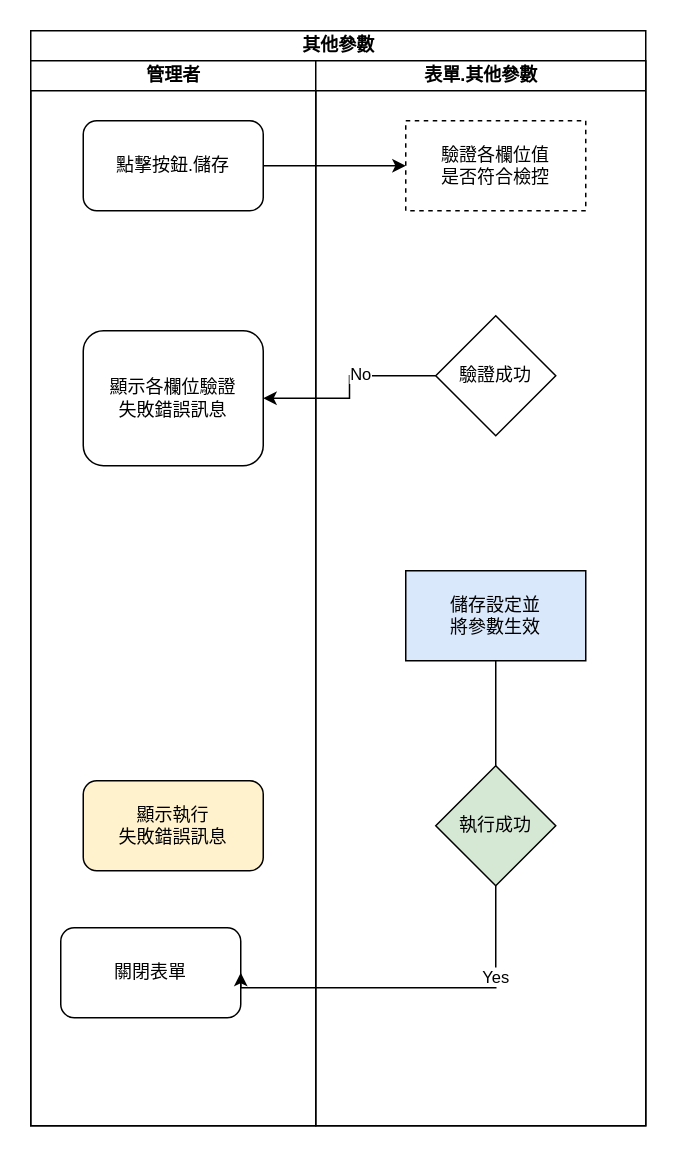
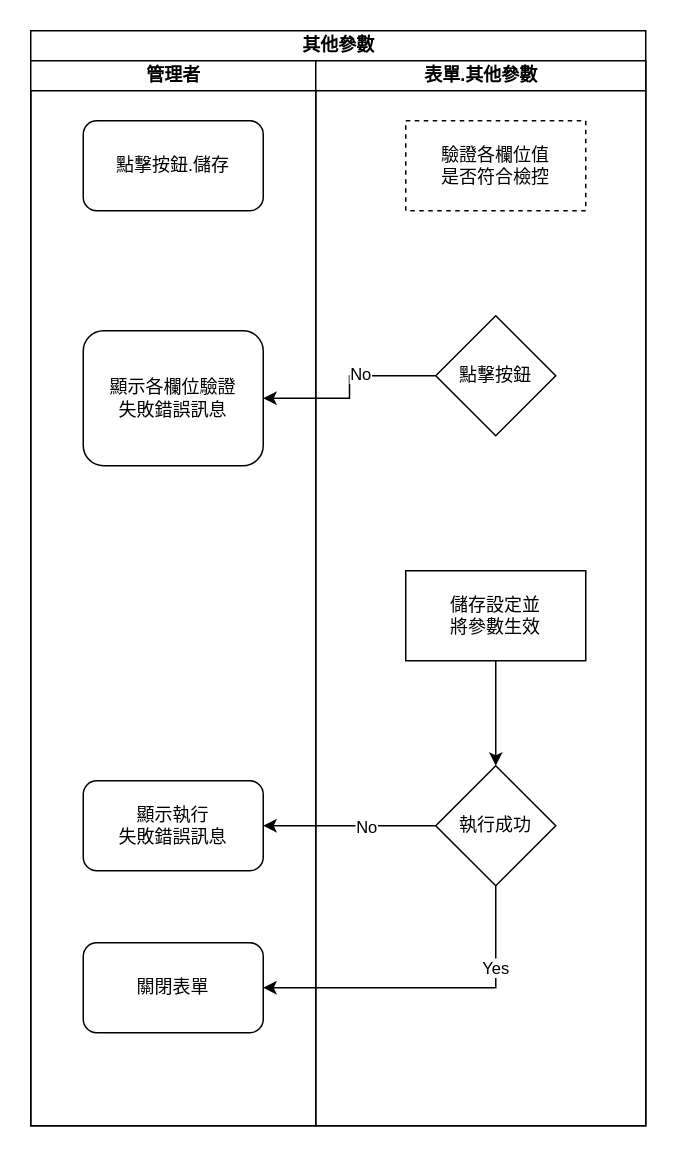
  <mxCell id="0" />
  <mxCell id="1" parent="0" />
  <mxCell id="2" value="其他參數" style="swimlane;html=1;childLayout=stackLayout;resizeParent=1;resizeParentMax=0;startSize=20;" parent="1" vertex="1"><mxGeometry x="20" y="20" width="410" height="730" as="geometry" /></mxCell>
  <mxCell id="3" value="管理者" style="swimlane;html=1;startSize=20;" parent="2" vertex="1"><mxGeometry y="20" width="190" height="710" as="geometry" /></mxCell>
- <mxCell id="4" value="關閉表單" style="rounded=1;whiteSpace=wrap;html=1;" parent="3" vertex="1"><mxGeometry x="20" y="578" width="120" height="60" as="geometry" /></mxCell>
+ <mxCell id="4" value="關閉表單" style="rounded=1;whiteSpace=wrap;html=1;" parent="3" vertex="1"><mxGeometry x="35" y="588" width="120" height="60" as="geometry" /></mxCell>
  <mxCell id="5" value="點擊按鈕.儲存" style="rounded=1;whiteSpace=wrap;html=1;" parent="3" vertex="1"><mxGeometry x="35" y="40" width="120" height="60" as="geometry" /></mxCell>
  <mxCell id="6" value="顯示各欄位驗證&lt;br&gt;失敗錯誤訊息" style="rounded=1;whiteSpace=wrap;html=1;" parent="3" vertex="1"><mxGeometry x="35" y="180" width="120" height="90" as="geometry" /></mxCell>
- <mxCell id="7" value="顯示執行&lt;br&gt;失敗錯誤訊息" style="rounded=1;whiteSpace=wrap;html=1;fillColor=#fff2cc;" parent="3" vertex="1"><mxGeometry x="35" y="480" width="120" height="60" as="geometry" /></mxCell>
+ <mxCell id="7" value="顯示執行&lt;br&gt;失敗錯誤訊息" style="rounded=1;whiteSpace=wrap;html=1;" parent="3" vertex="1"><mxGeometry x="35" y="480" width="120" height="60" as="geometry" /></mxCell>
  <mxCell id="8" value="表單.其他參數" style="swimlane;html=1;startSize=20;" parent="2" vertex="1"><mxGeometry x="190" y="20" width="220" height="710" as="geometry" /></mxCell>
  <mxCell id="9" value="驗證各欄位值&lt;br&gt;是否符合檢控" style="rounded=0;whiteSpace=wrap;html=1;dashed=1;" parent="8" vertex="1"><mxGeometry x="60" y="40" width="120" height="60" as="geometry" /></mxCell>
- <mxCell id="10" style="edgeStyle=orthogonalEdgeStyle;rounded=0;orthogonalLoop=1;jettySize=auto;html=1;" parent="2" source="5" target="9" edge="1"><mxGeometry relative="1" as="geometry" /></mxCell>
  <mxCell id="11" style="edgeStyle=orthogonalEdgeStyle;rounded=0;orthogonalLoop=1;jettySize=auto;html=1;entryX=1;entryY=0.5;entryDx=0;entryDy=0;" parent="1" source="13" target="6" edge="1"><mxGeometry relative="1" as="geometry" /></mxCell>
  <mxCell id="12" value="No" style="edgeLabel;html=1;align=center;verticalAlign=middle;resizable=0;points=[];" parent="11" vertex="1" connectable="0"><mxGeometry x="-0.217" y="-2" relative="1" as="geometry"><mxPoint as="offset" /></mxGeometry></mxCell>
- <mxCell id="13" value="驗證成功" style="rhombus;whiteSpace=wrap;html=1;rounded=0;" parent="1" vertex="1"><mxGeometry x="290" y="210" width="80" height="80" as="geometry" /></mxCell>
- <mxCell id="14" value="" style="edgeStyle=orthogonalEdgeStyle;rounded=0;orthogonalLoop=1;jettySize=auto;html=1;endArrow=none;" parent="1" source="15" target="20" edge="1"><mxGeometry relative="1" as="geometry" /></mxCell>
- <mxCell id="15" value="儲存設定並&lt;br&gt;將參數生效" style="whiteSpace=wrap;html=1;rounded=0;fillColor=#dae8fc;" parent="1" vertex="1"><mxGeometry x="270" y="380" width="120" height="60" as="geometry" /></mxCell>
+ <mxCell id="13" value="點擊按鈕" style="rhombus;whiteSpace=wrap;html=1;rounded=0;" parent="1" vertex="1"><mxGeometry x="290" y="210" width="80" height="80" as="geometry" /></mxCell>
+ <mxCell id="14" value="" style="edgeStyle=orthogonalEdgeStyle;rounded=0;orthogonalLoop=1;jettySize=auto;html=1;" parent="1" source="15" target="20" edge="1"><mxGeometry relative="1" as="geometry" /></mxCell>
+ <mxCell id="15" value="儲存設定並&lt;br&gt;將參數生效" style="whiteSpace=wrap;html=1;rounded=0;" parent="1" vertex="1"><mxGeometry x="270" y="380" width="120" height="60" as="geometry" /></mxCell>
+ <mxCell id="16" style="edgeStyle=orthogonalEdgeStyle;rounded=0;orthogonalLoop=1;jettySize=auto;html=1;" parent="1" source="20" target="7" edge="1"><mxGeometry relative="1" as="geometry" /></mxCell>
+ <mxCell id="17" value="No" style="edgeLabel;html=1;align=center;verticalAlign=middle;resizable=0;points=[];" parent="16" vertex="1" connectable="0"><mxGeometry x="-0.183" relative="1" as="geometry"><mxPoint as="offset" /></mxGeometry></mxCell>
  <mxCell id="18" style="edgeStyle=orthogonalEdgeStyle;rounded=0;orthogonalLoop=1;jettySize=auto;html=1;entryX=1;entryY=0.5;entryDx=0;entryDy=0;exitX=0.5;exitY=1;exitDx=0;exitDy=0;" parent="1" source="20" target="4" edge="1"><mxGeometry relative="1" as="geometry"><Array as="points"><mxPoint x="330" y="658" /></Array></mxGeometry></mxCell>
  <mxCell id="19" value="Yes" style="edgeLabel;html=1;align=center;verticalAlign=middle;resizable=0;points=[];" parent="18" vertex="1" connectable="0"><mxGeometry x="-0.516" y="-1" relative="1" as="geometry"><mxPoint as="offset" /></mxGeometry></mxCell>
- <mxCell id="20" value="執行成功" style="rhombus;whiteSpace=wrap;html=1;rounded=0;fillColor=#d5e8d4;" parent="1" vertex="1"><mxGeometry x="290" y="510" width="80" height="80" as="geometry" /></mxCell>
+ <mxCell id="20" value="執行成功" style="rhombus;whiteSpace=wrap;html=1;rounded=0;" parent="1" vertex="1"><mxGeometry x="290" y="510" width="80" height="80" as="geometry" /></mxCell>
